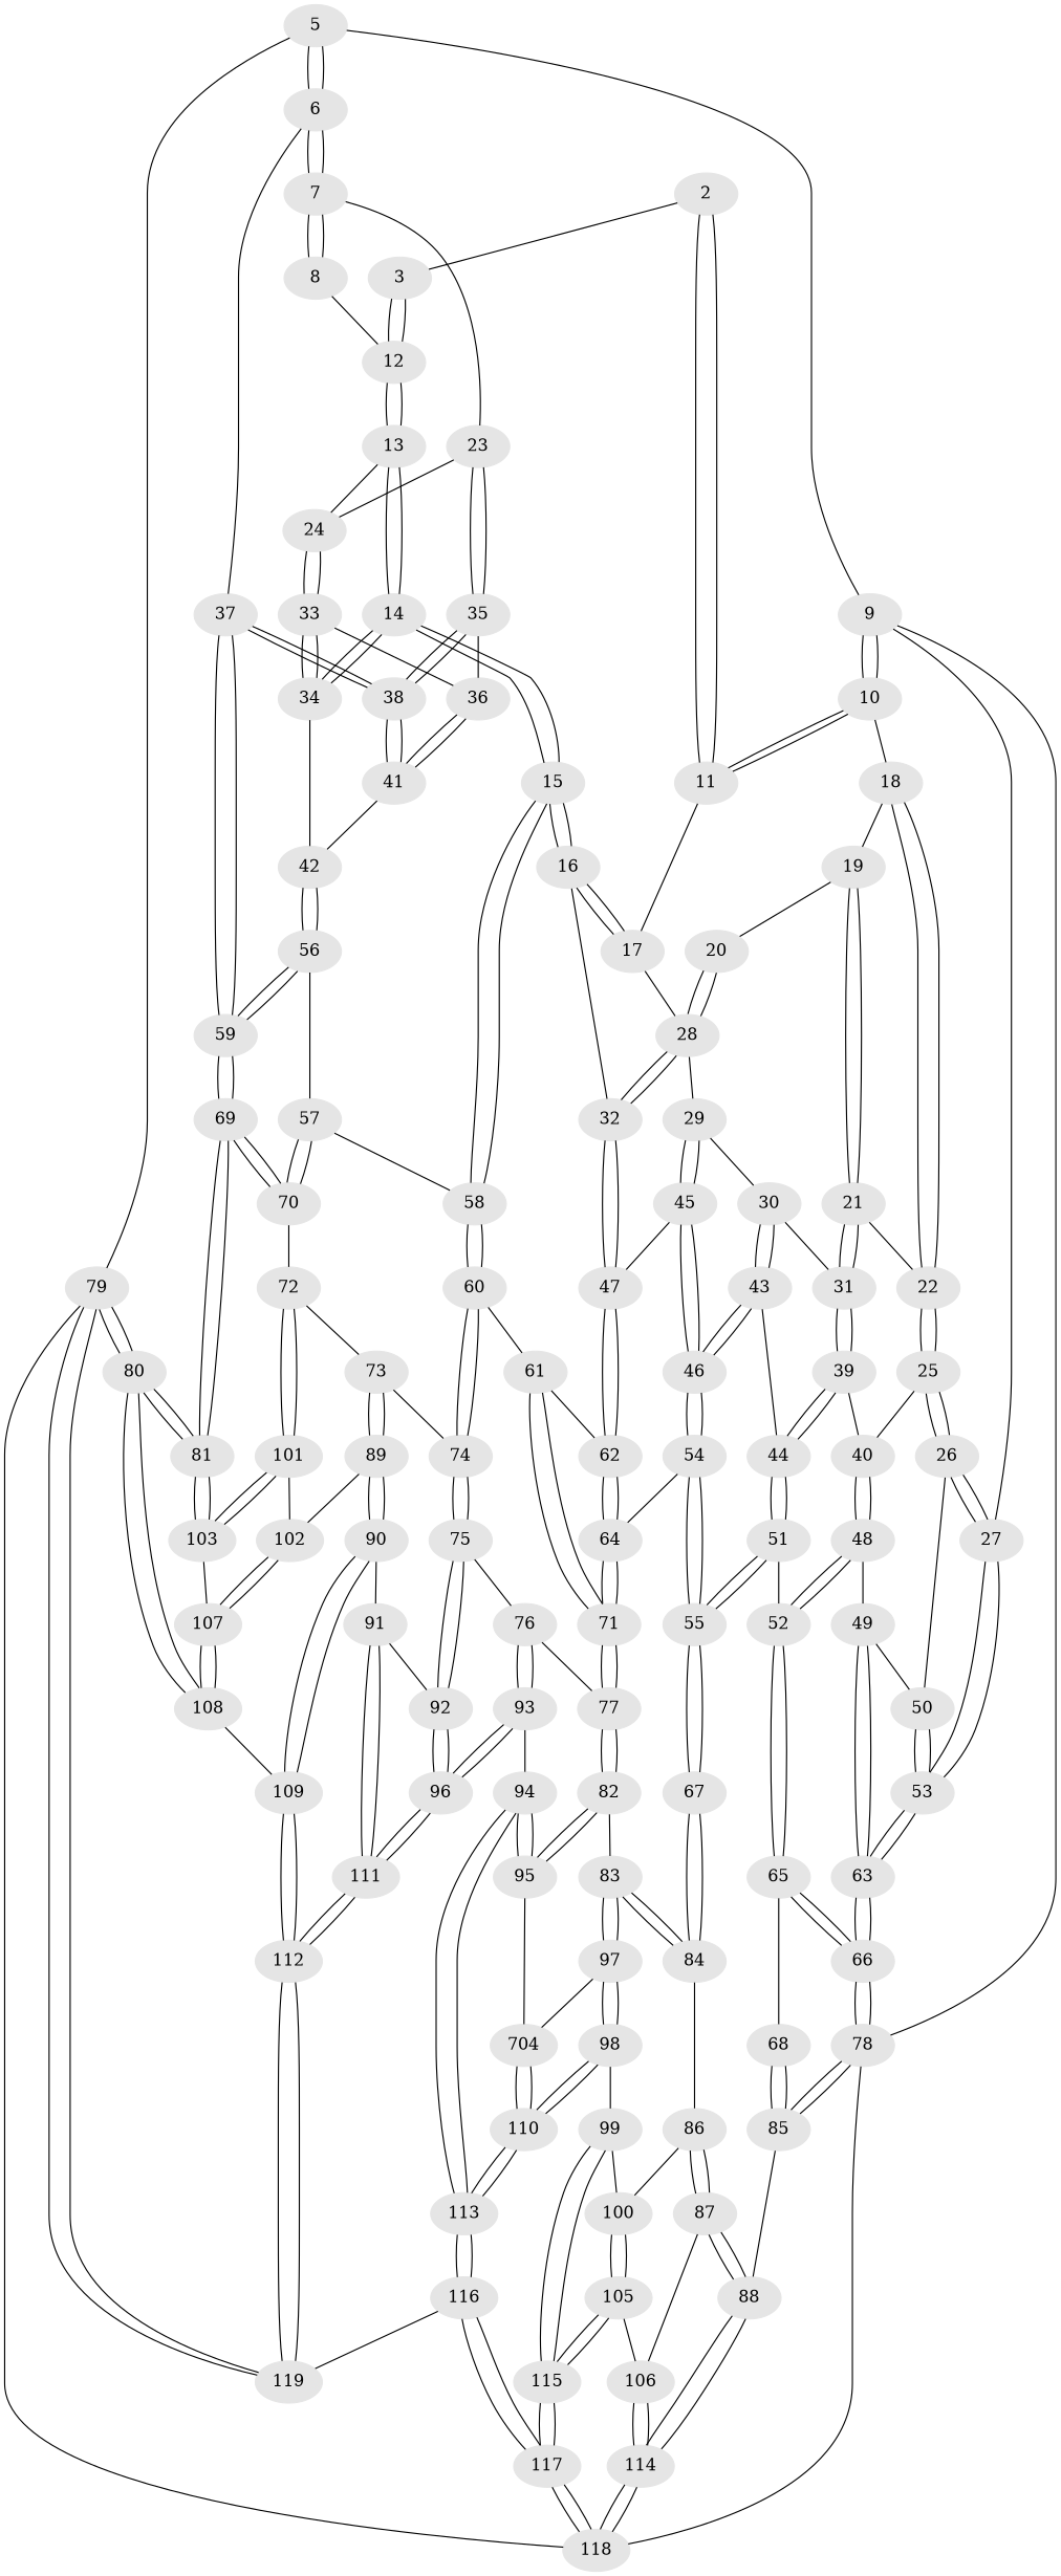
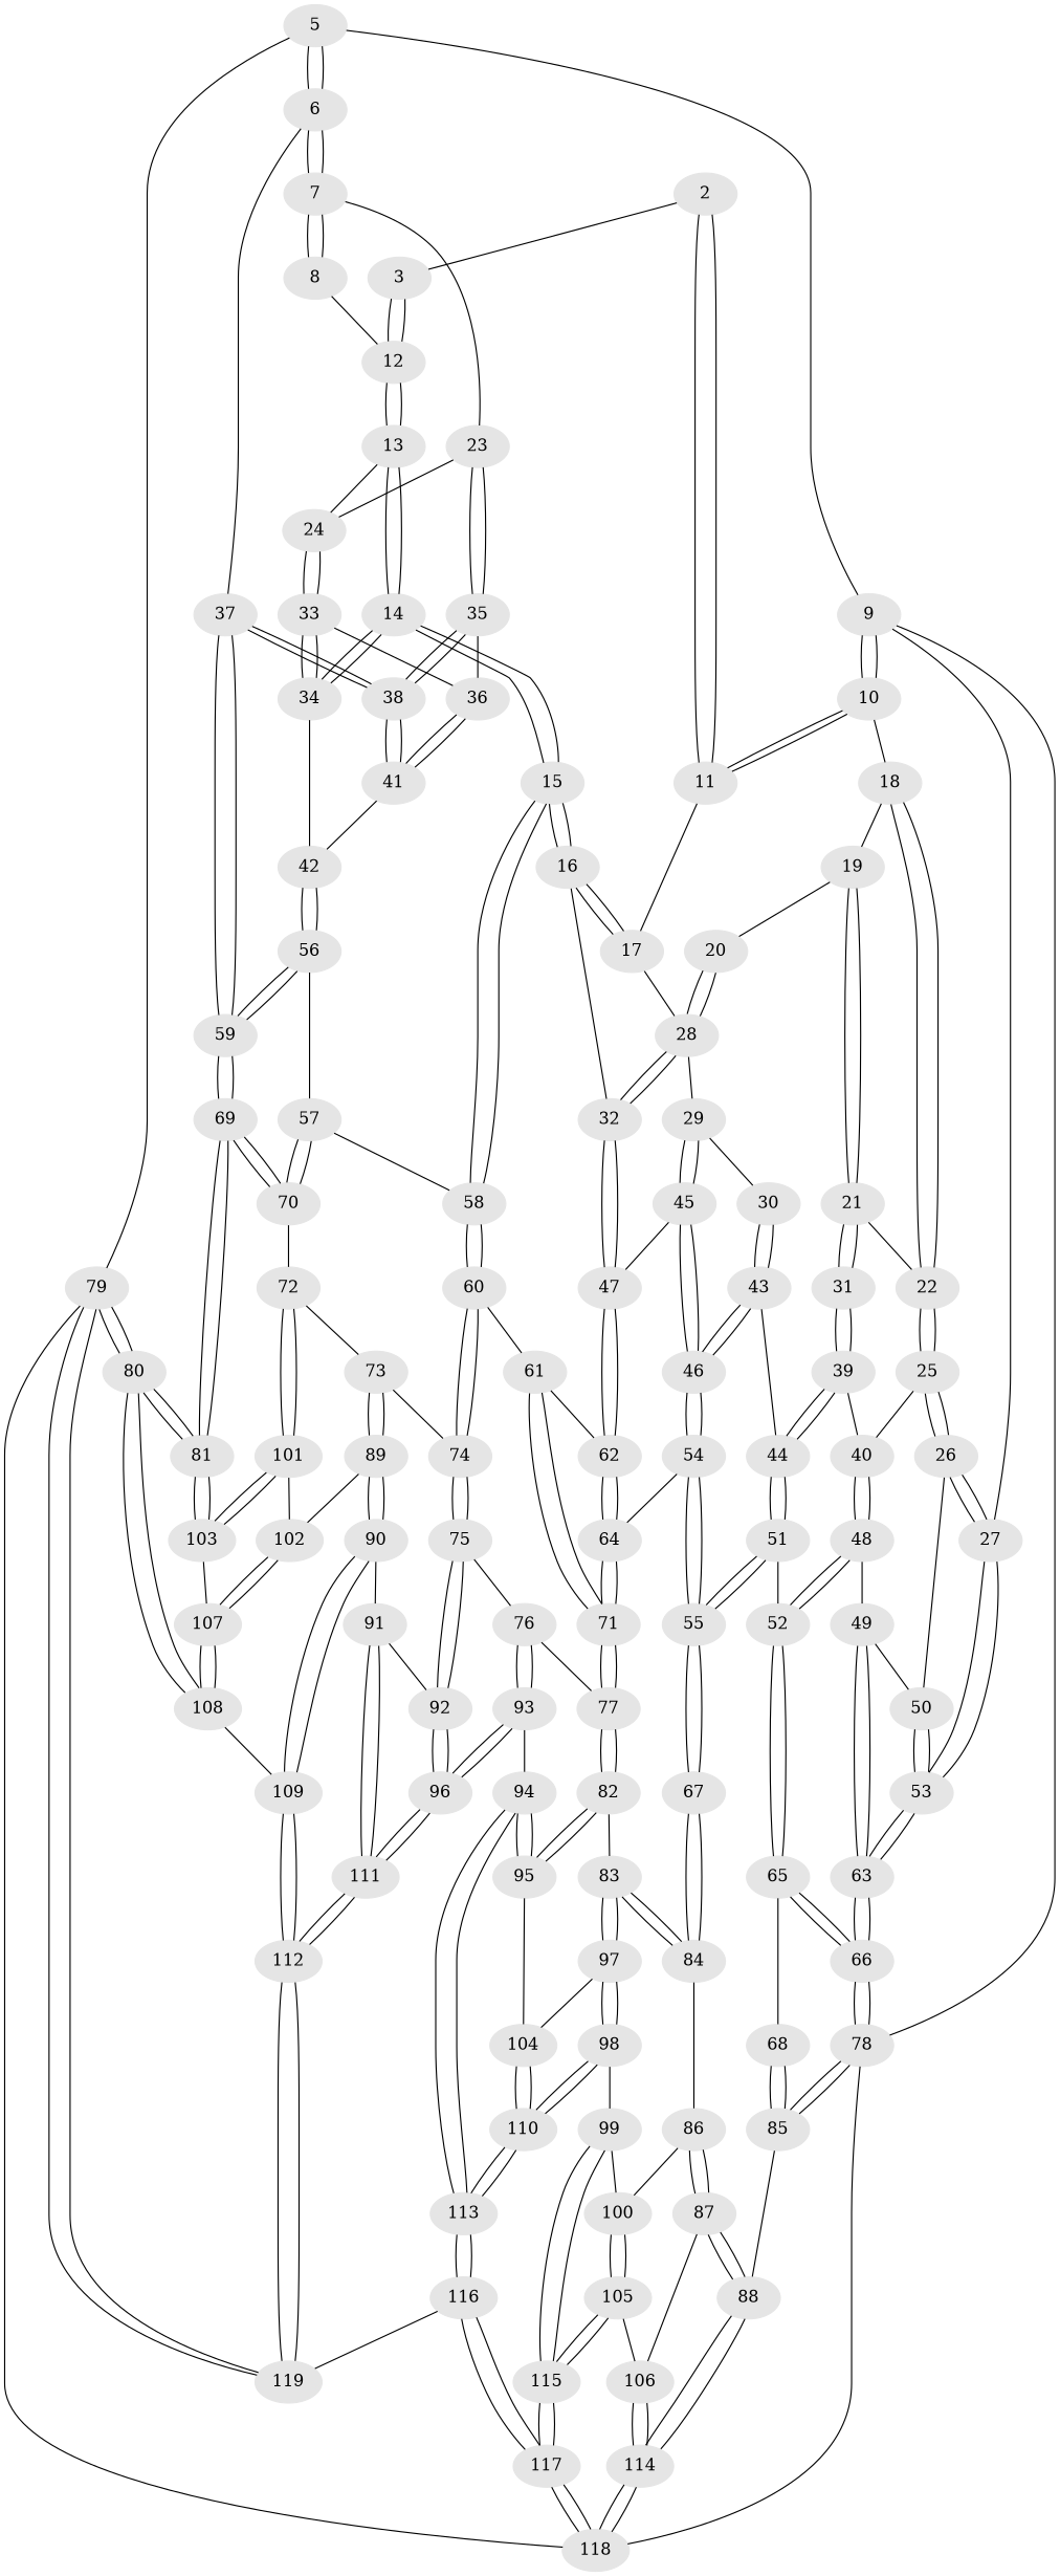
  graph {
    node [color=gray90 style=filled]
    2
    3
    11
    5
    6
    9
    79
    12
    17
    13
    8
    7
    37
    10
    27
    78
    118
    80
    119
    23
    38
    59
    24
    35
    18
    53
    85
    19
    22
    28
    14
    15
    34
    33
    16
    58
    42
    32
    60
    47
    20
    21
    25
    31
    29
    39
    26
    40
    36
    50
    48
    63
    30
    45
    43
    46
    44
    62
    41
    56
    69
    51
    49
    52
    57
    54
    55
    64
    65
    66
    67
    68
    71
    84
    70
    72
    61
    74
    81
    75
    77
    86
    88
    103
    73
    101
    82
    89
    102
    90
    76
    92
    93
    96
    94
    83
    95
    108
    109
    107
    97
-   104 [label=704]
+   104
    98
    87
    100
    114
    106
    105
    91
    111
    112
    113
    116
    110
    99
    115
    117
    2 -- 3
    2 -- 11
    2 -- 11
    3 -- 12
    3 -- 12
    11 -- 17
    5 -- 6
    5 -- 6
    5 -- 9
    5 -- 79
    6 -- 7
    6 -- 7
    6 -- 37
    9 -- 10
    9 -- 10
    9 -- 27
    9 -- 78
    79 -- 118
    79 -- 80
    79 -- 80
    79 -- 119
    79 -- 119
    12 -- 13
    12 -- 13
    17 -- 28
    13 -- 24
    13 -- 14
    13 -- 14
    8 -- 12
    7 -- 8
    7 -- 8
    7 -- 23
    37 -- 38
    37 -- 38
    37 -- 59
    37 -- 59
    10 -- 11
    10 -- 11
    10 -- 18
    27 -- 53
    27 -- 53
    78 -- 118
    78 -- 85
    78 -- 85
    80 -- 81
    80 -- 81
    80 -- 108
    80 -- 108
    23 -- 24
    23 -- 35
    23 -- 35
    38 -- 41
    38 -- 41
    59 -- 69
    59 -- 69
    24 -- 33
    24 -- 33
    35 -- 38
    35 -- 38
    35 -- 36
    18 -- 19
    18 -- 22
    18 -- 22
    53 -- 63
    53 -- 63
    85 -- 88
    19 -- 20
    19 -- 21
    19 -- 21
    22 -- 25
    22 -- 25
    28 -- 32
    28 -- 32
    28 -- 29
    14 -- 15
    14 -- 15
    14 -- 34
    14 -- 34
    15 -- 16
    15 -- 16
    15 -- 58
    15 -- 58
    34 -- 42
    33 -- 34
    33 -- 34
    33 -- 36
    16 -- 17
    16 -- 17
    16 -- 32
    58 -- 60
    58 -- 60
    42 -- 56
    42 -- 56
    32 -- 47
    32 -- 47
    60 -- 61
    60 -- 74
    60 -- 74
    47 -- 62
    47 -- 62
    20 -- 28
    20 -- 28
    21 -- 22
    21 -- 31
    21 -- 31
    25 -- 26
    25 -- 26
    25 -- 40
    31 -- 39
    31 -- 39
    29 -- 30
    29 -- 45
    29 -- 45
    39 -- 40
    39 -- 44
    39 -- 44
    26 -- 27
    26 -- 27
    26 -- 50
    40 -- 48
    40 -- 48
    36 -- 41
    36 -- 41
    50 -- 53
    50 -- 53
    48 -- 49
    48 -- 52
    48 -- 52
    63 -- 66
    63 -- 66
-   30 -- 31
    30 -- 43
    30 -- 43
    45 -- 47
    45 -- 46
    45 -- 46
    43 -- 46
    43 -- 46
    43 -- 44
    46 -- 54
    46 -- 54
    44 -- 51
    44 -- 51
    62 -- 64
    62 -- 64
    41 -- 42
    56 -- 59
    56 -- 59
    56 -- 57
    69 -- 70
    69 -- 70
    69 -- 81
    69 -- 81
    51 -- 52
    51 -- 55
    51 -- 55
    49 -- 50
    49 -- 63
    49 -- 63
    52 -- 65
    52 -- 65
    57 -- 58
    57 -- 70
    57 -- 70
    54 -- 55
    54 -- 55
    54 -- 64
    55 -- 67
    55 -- 67
    64 -- 71
    64 -- 71
    65 -- 66
    65 -- 66
    65 -- 68
    66 -- 78
    66 -- 78
    67 -- 84
    67 -- 84
    68 -- 85
    68 -- 85
    71 -- 77
    71 -- 77
    84 -- 86
    70 -- 72
    72 -- 73
    72 -- 101
    72 -- 101
    61 -- 62
    61 -- 71
    61 -- 71
    74 -- 75
    74 -- 75
    81 -- 103
    81 -- 103
    75 -- 76
    75 -- 92
    75 -- 92
    77 -- 82
    77 -- 82
    86 -- 87
    86 -- 87
    86 -- 100
    88 -- 114
    88 -- 114
    103 -- 107
    73 -- 74
    73 -- 89
    73 -- 89
    101 -- 103
    101 -- 103
    101 -- 102
    82 -- 83
    82 -- 95
    82 -- 95
    89 -- 102
    89 -- 90
    89 -- 90
    102 -- 107
    102 -- 107
    90 -- 109
    90 -- 109
    90 -- 91
    76 -- 77
    76 -- 93
    76 -- 93
    92 -- 96
    92 -- 96
    93 -- 96
    93 -- 96
    93 -- 94
    96 -- 111
    96 -- 111
    94 -- 95
    94 -- 95
    94 -- 113
    94 -- 113
    83 -- 84
    83 -- 84
    83 -- 97
    83 -- 97
    95 -- 104
    108 -- 109
    109 -- 112
    109 -- 112
    107 -- 108
    107 -- 108
    97 -- 104
    97 -- 98
    97 -- 98
    104 -- 110
    104 -- 110
    98 -- 110
    98 -- 110
    98 -- 99
    87 -- 88
    87 -- 88
    87 -- 106
    100 -- 105
    100 -- 105
    114 -- 118
    114 -- 118
    106 -- 114
    106 -- 114
    105 -- 106
    105 -- 115
    105 -- 115
    91 -- 92
    91 -- 111
    91 -- 111
    111 -- 112
    111 -- 112
    112 -- 119
    112 -- 119
    113 -- 116
    113 -- 116
    116 -- 119
    116 -- 117
    116 -- 117
    110 -- 113
    110 -- 113
    99 -- 100
    99 -- 115
    99 -- 115
    115 -- 117
    115 -- 117
    117 -- 118
    117 -- 118
  }
